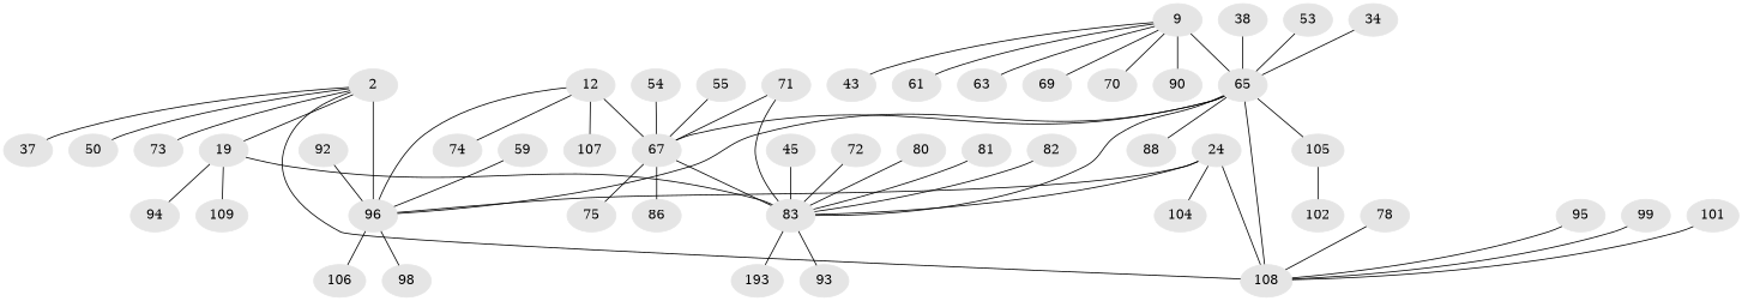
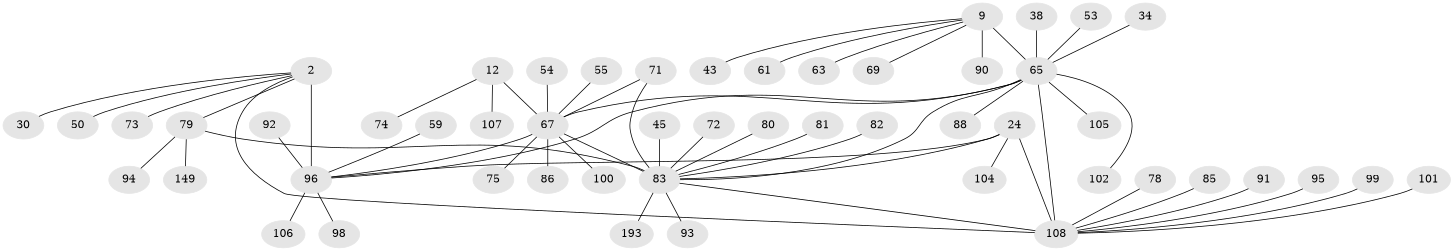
  graph {
    node [color=gray90 style=filled]
    2 [super="+1"]
-   19 [super="+17"]
-   30 [label=37]
+   19 [super="+17" label=79]
+   30
    50
    73
    96 [super="+3+58+5+49+57"]
    108 [super="+26+87+39+56+29+42+46+47+51+60+76+77"]
    83 [super="+16+28+20+36+44"]
    94
-   109 [super="+84"]
+   109 [super="+84" label=149]
    98 [super="+97"]
    106
    9 [super="+6"]
    43
    61
    63
    65 [super="+32"]
    69
-   70
    90
    67 [super="+33+31+52"]
    88
    102 [super="+37"]
    105
    12 [super="+11"]
    74
    107 [super="+89"]
    75
    86
+   100
    93
    n32 [label=193]
    24 [super="+21"]
    104
    34
    38
    45
    53
    54
    55
    59
    71
    72
    78
    80
    81
    82
+   85 [super="+48+79"]
+   91
    92
    95
    99
    101
    2 -- 19
    2 -- 30
    2 -- 50
    2 -- 73
    2 -- 96 [weight=6]
    2 -- 108
    19 -- 83 [weight=6]
    19 -- 94
    19 -- 109
    96 -- 98
    96 -- 106
+   83 -- 108
    83 -- 93
    83 -- n32
    9 -- 43
    9 -- 61
    9 -- 63
    9 -- 65 [weight=6]
    9 -- 69
-   9 -- 70
    9 -- 90
    65 -- 96
    65 -- 108 [weight=3]
    65 -- 83 [weight=3]
    65 -- 67
    65 -- 88
-   105 -- 102
+   65 -- 102
    65 -- 105
-   12 -- 96
+   67 -- 96
    67 -- 83 [weight=3]
    67 -- 75
    67 -- 86
+   67 -- 100
    12 -- 67 [weight=6]
    12 -- 74
    12 -- 107
    24 -- 96 [weight=2]
    24 -- 108 [weight=6]
    24 -- 83
    24 -- 104
    34 -- 65
    38 -- 65
    45 -- 83
    53 -- 65
    54 -- 67
    55 -- 67
    59 -- 96
    71 -- 83
    71 -- 67
    72 -- 83
    78 -- 108
    80 -- 83
    81 -- 83
    82 -- 83
+   85 -- 108
+   91 -- 108
    92 -- 96
    95 -- 108
    99 -- 108
    101 -- 108
  }
